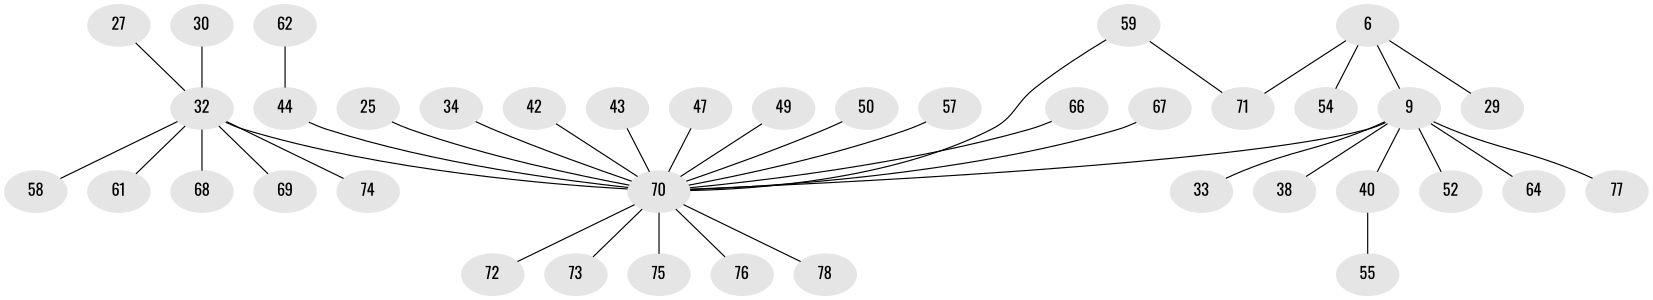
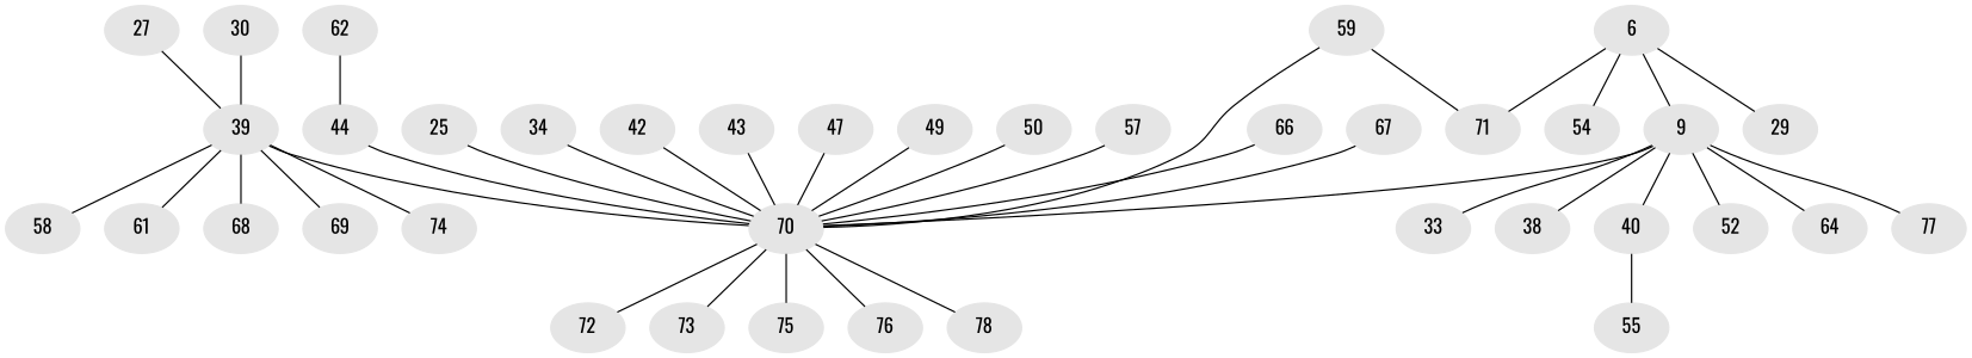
  graph {
    fontname=Oswald
    node [color=gray90 fontname=Oswald style=filled]
    edge [fontname=Oswald]
    9 [super="+1"]
    33
    38
    40 [super="+3"]
    52
    64 [super="+56"]
    70 [super="+2+65+60+23"]
    77 [super="+51+63"]
    6
    29
    54
    71 [super="+45"]
    55
    72
    73
    75
    76
    78
    25
-   32 [super="+10+13"]
+   32 [super="+10+13" label=39]
    58
    61 [super="+31"]
    68
    69 [super="+53"]
    74 [super="+48"]
    27
    30
    34
    42
    43
    44
    47 [super="+46"]
    49
    50
    57
    59 [super="+17+19"]
    62
    66
    67
    9 -- 33
    9 -- 38
    9 -- 40
    9 -- 52
    9 -- 64
    9 -- 70
    9 -- 77
    40 -- 55
    70 -- 72
    70 -- 73
    70 -- 75
    70 -- 76
    70 -- 78
    6 -- 9 [weight=2]
    6 -- 29
    6 -- 54
    6 -- 71 [weight=2]
    25 -- 70
    32 -- 70 [weight=3]
    32 -- 58
    32 -- 61
    32 -- 68
    32 -- 69
    32 -- 74
    27 -- 32
    30 -- 32
    34 -- 70
    42 -- 70
    43 -- 70
    44 -- 70
    47 -- 70
    49 -- 70
    50 -- 70
    57 -- 70
    59 -- 70
    59 -- 71
    62 -- 44
    66 -- 70
    67 -- 70
  }
